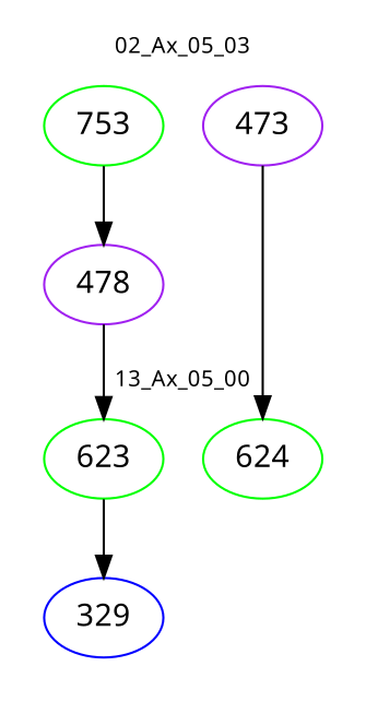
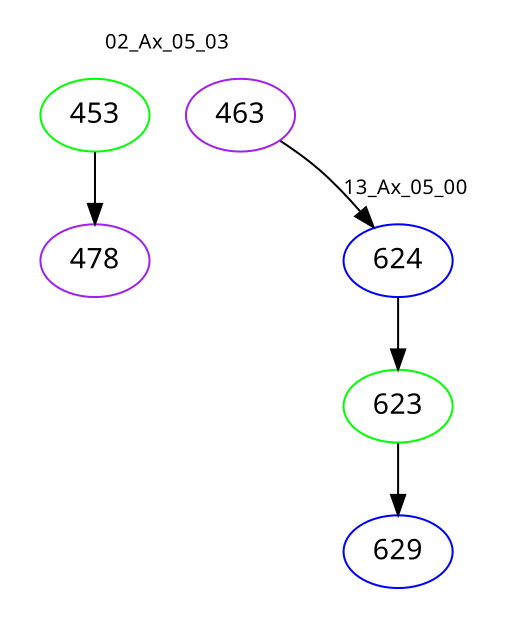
  digraph {
    fontname="Noto Sans"
    node [color=blue fontname="Noto Sans"]
    edge [color=black fontname="Noto Sans"]
-   n1 [color=green label=624]
+   n1 [label=624]
    n2 [color=green label=623]
-   n3 [label=329]
-   n4 [color=purple label=473]
-   n5 [color=green label=753]
+   n3 [label=629]
+   n4 [color=purple label=463]
+   n5 [color=green label=453]
    n6 [color=purple label=478]
    subgraph cluster_1 {
      color=white
      fontsize=10
      label="13_Ax_05_00"
      n1
      n2
      n3
    }
    subgraph cluster_2 {
      color=white
      fontsize=10
      label="02_Ax_05_03"
      n4
      n5
      n6
    }
-   n6 -> n2
+   n1 -> n2
    n2 -> n3
    n4 -> n1
    n5 -> n6
  }
